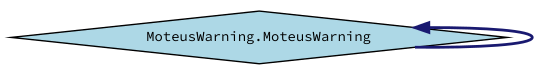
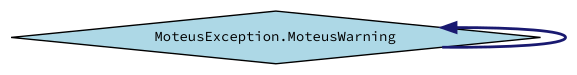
  digraph {
    rankdir=TB
    fontname="Source Code Pro"
-   n1 [color=black fillcolor=lightblue fontname="Source Code Pro" fontsize=10 height=0.2 label="MoteusWarning.MoteusWarning" shape=diamond style=filled width=0.4]
+   n1 [color=black fillcolor=lightblue fontname="Source Code Pro" fontsize=10 height=0.2 label="MoteusException.MoteusWarning" shape=diamond style=filled width=0.4]
    n1 -> n1 [color=midnightblue dir=back fontname="Source Code Pro" fontsize=10 labelfontname=Helvetica labelfontsize=10 style=bold]
  }
